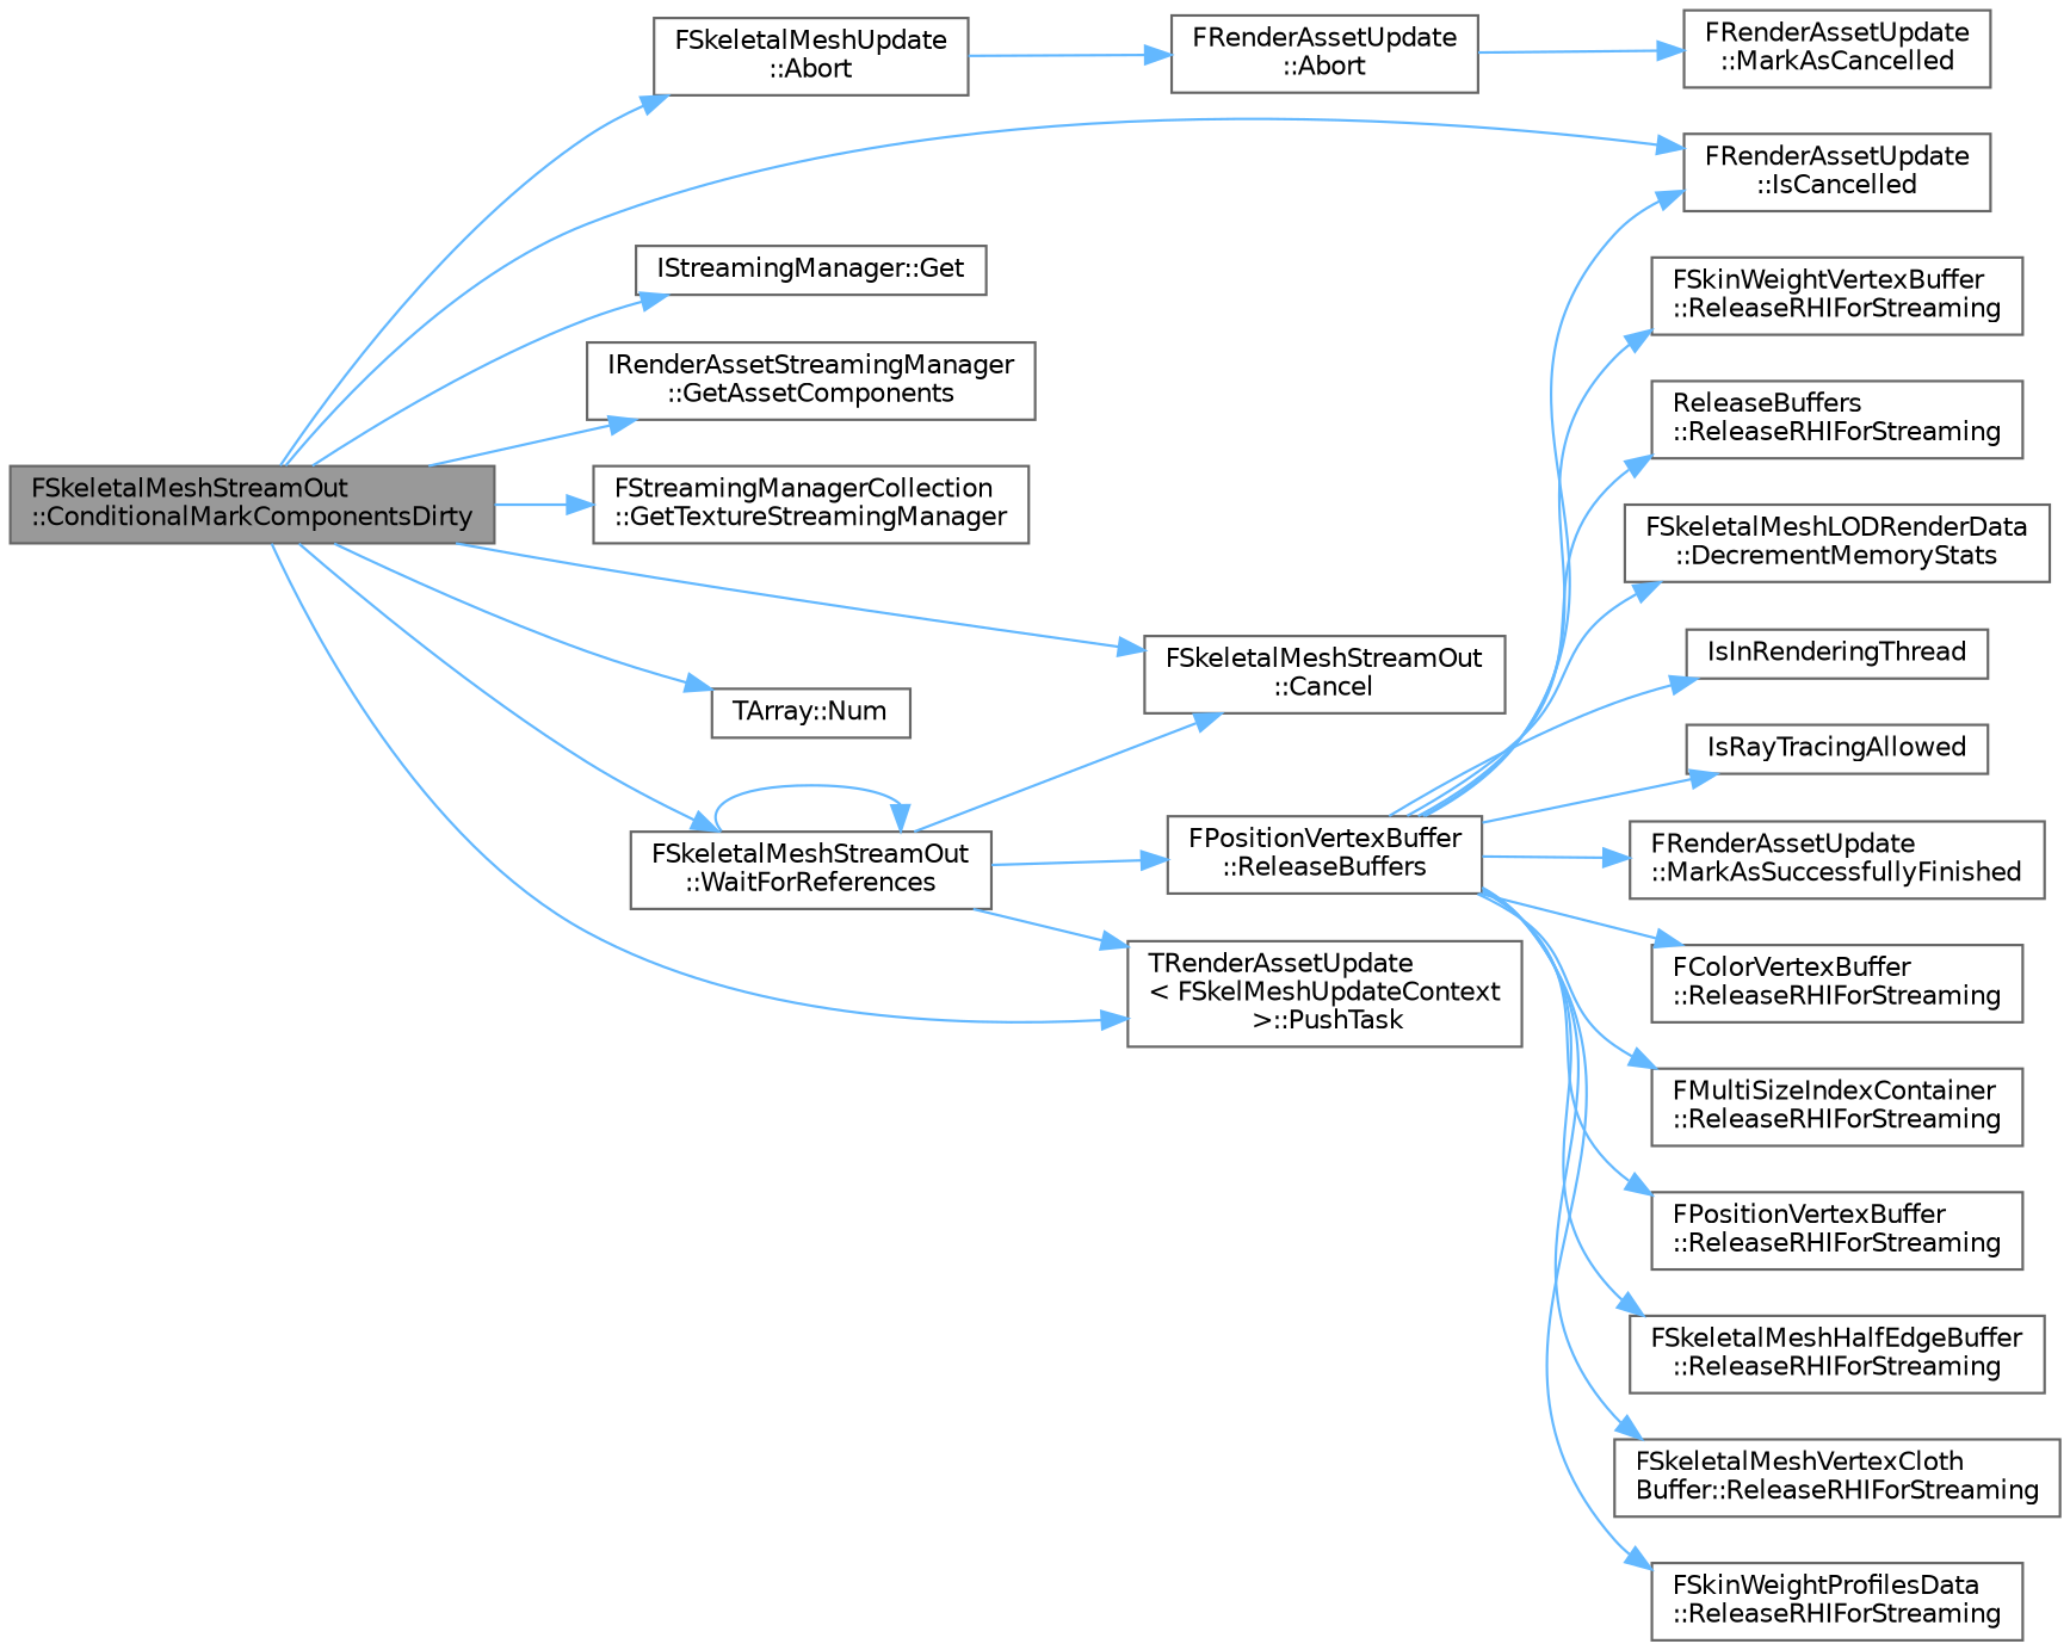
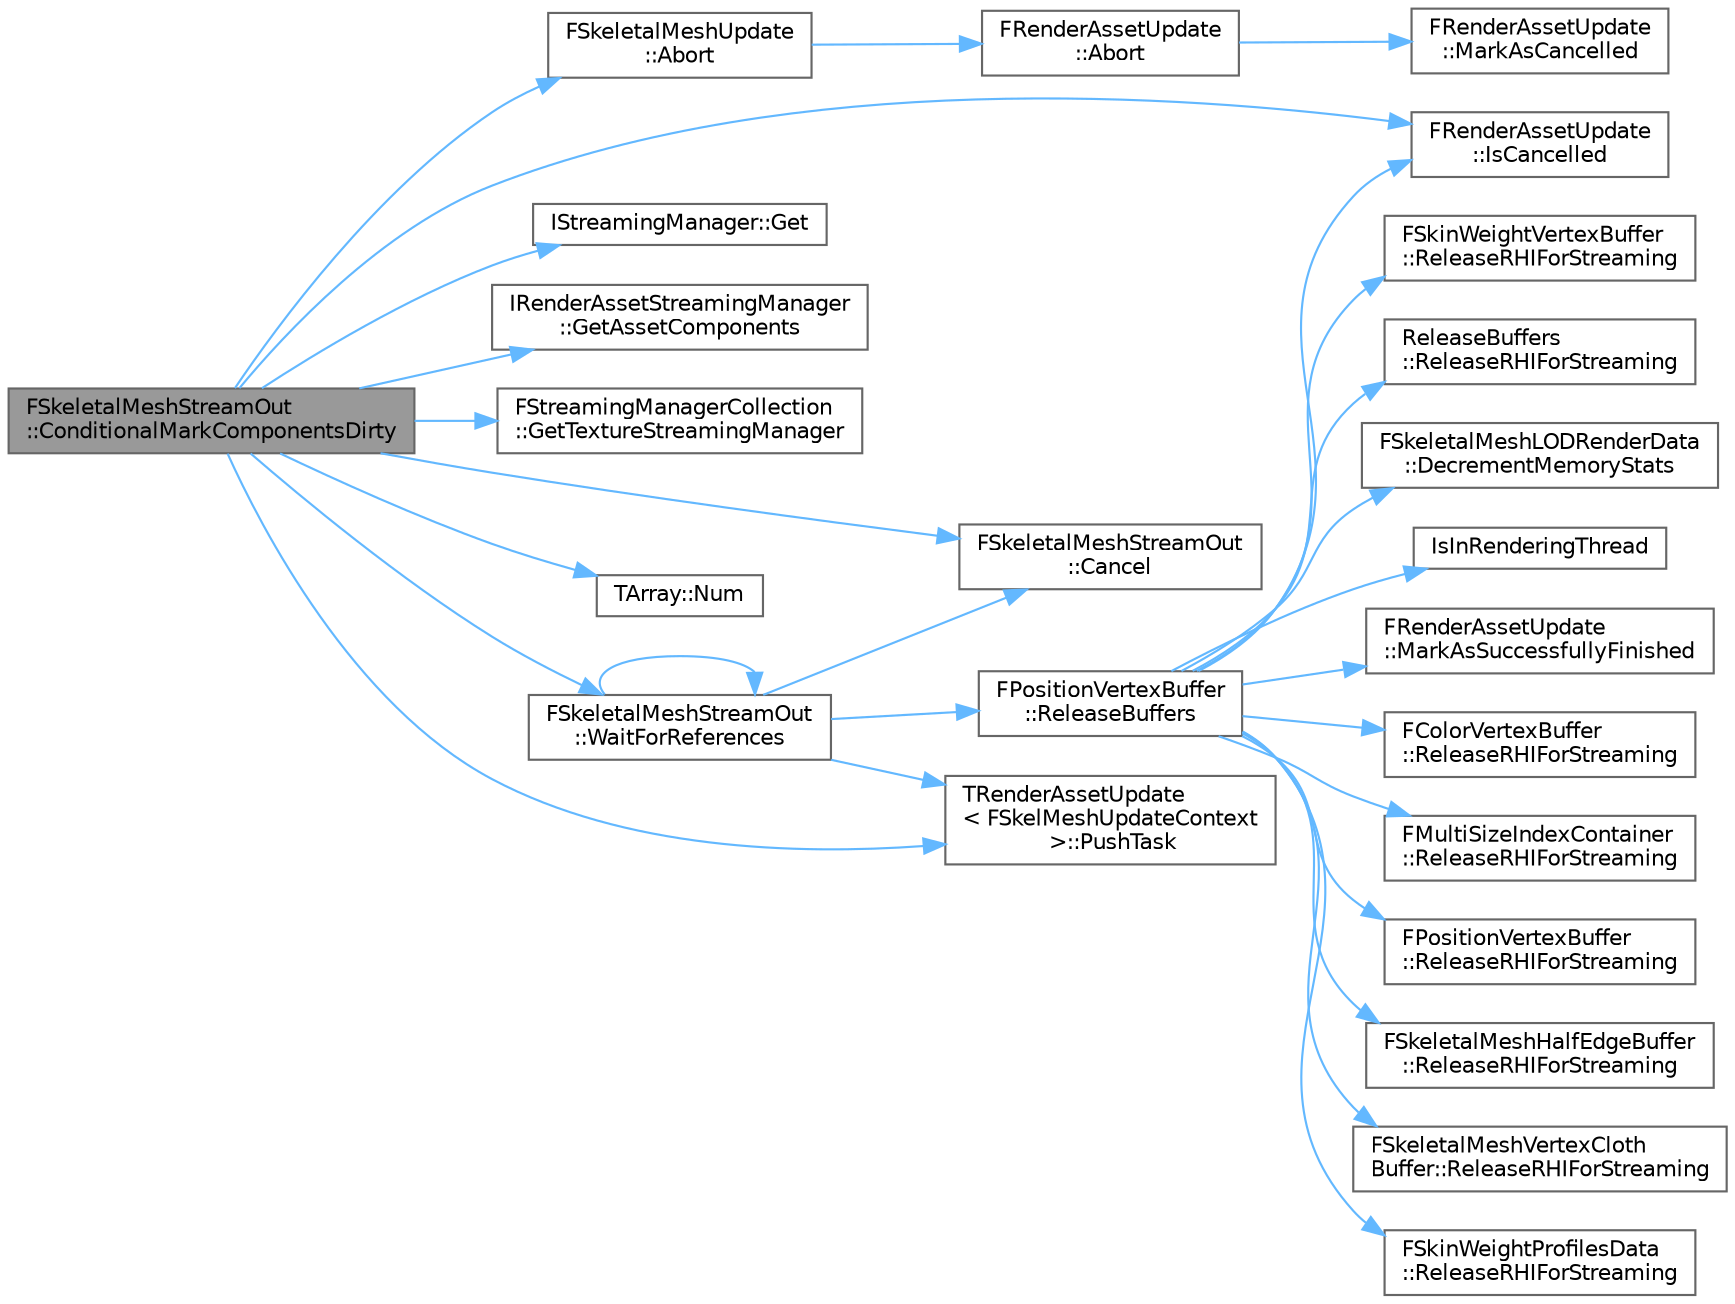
  digraph {
    rankdir=LR
    node [color=grey40 fillcolor=white fontname=Helvetica fontsize=10 shape=box style=filled]
    edge [color=steelblue1 fontname=Helvetica fontsize=10 labelfontname=Helvetica labelfontsize=10 style=solid]
    n1 [color=gray40 fillcolor=grey60 fontcolor=black height=0.2 label="FSkeletalMeshStreamOut\l::ConditionalMarkComponentsDirty" width=0.4]
    n2 [height=0.2 label="FSkeletalMeshUpdate\l::Abort" width=0.4]
    n3 [height=0.2 label="FSkeletalMeshStreamOut\l::Cancel" width=0.4]
    n4 [height=0.2 label="IStreamingManager::Get" width=0.4]
    n5 [height=0.2 label="IRenderAssetStreamingManager\l::GetAssetComponents" width=0.4]
    n6 [height=0.2 label="FStreamingManagerCollection\l::GetTextureStreamingManager" width=0.4]
    n7 [height=0.2 label="FRenderAssetUpdate\l::IsCancelled" width=0.4]
    n8 [height=0.2 label="TArray::Num" width=0.4]
    n9 [height=0.2 label="TRenderAssetUpdate\l\< FSkelMeshUpdateContext\l \>::PushTask" width=0.4]
    n10 [height=0.2 label="FSkeletalMeshStreamOut\l::WaitForReferences" width=0.4]
    n11 [height=0.2 label="FRenderAssetUpdate\l::Abort" width=0.4]
    n12 [height=0.2 label="FPositionVertexBuffer\l::ReleaseBuffers" width=0.4]
    n13 [height=0.2 label="FRenderAssetUpdate\l::MarkAsCancelled" width=0.4]
    n14 [height=0.2 label="FSkeletalMeshLODRenderData\l::DecrementMemoryStats" width=0.4]
    n15 [height=0.2 label=IsInRenderingThread width=0.4]
-   n16 [height=0.2 label=IsRayTracingAllowed width=0.4]
    n17 [height=0.2 label="FRenderAssetUpdate\l::MarkAsSuccessfullyFinished" width=0.4]
    n18 [height=0.2 label="FColorVertexBuffer\l::ReleaseRHIForStreaming" width=0.4]
    n19 [height=0.2 label="FMultiSizeIndexContainer\l::ReleaseRHIForStreaming" width=0.4]
    n20 [height=0.2 label="FPositionVertexBuffer\l::ReleaseRHIForStreaming" width=0.4]
    n21 [height=0.2 label="FSkeletalMeshHalfEdgeBuffer\l::ReleaseRHIForStreaming" width=0.4]
    n22 [height=0.2 label="FSkeletalMeshVertexCloth\lBuffer::ReleaseRHIForStreaming" width=0.4]
    n23 [height=0.2 label="FSkinWeightProfilesData\l::ReleaseRHIForStreaming" width=0.4]
    n24 [height=0.2 label="FSkinWeightVertexBuffer\l::ReleaseRHIForStreaming" width=0.4]
    n25 [height=0.2 label="ReleaseBuffers\l::ReleaseRHIForStreaming" width=0.4]
    n1 -> n2
    n1 -> n3
    n1 -> n4
    n1 -> n5
    n1 -> n6
    n1 -> n7
    n1 -> n8
    n1 -> n9
    n1 -> n10
    n2 -> n11
    n10 -> n3
    n10 -> n9
    n10 -> n10
    n10 -> n12
    n11 -> n13
    n12 -> n7
    n12 -> n14
    n12 -> n15
-   n12 -> n16
    n12 -> n17
    n12 -> n18
    n12 -> n19
    n12 -> n20
    n12 -> n21
    n12 -> n22
    n12 -> n23
    n12 -> n24
    n12 -> n25
  }
